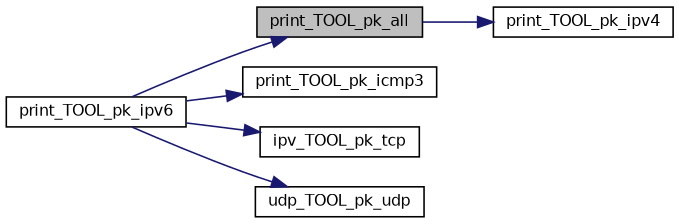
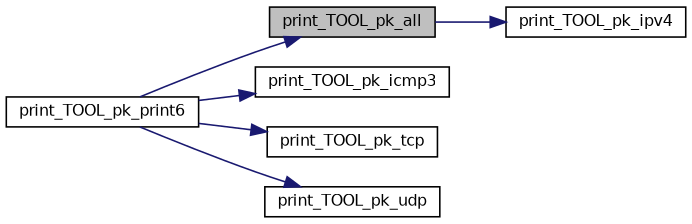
  digraph {
    rankdir=LR
    node [color=black fillcolor=white fontname=Helvetica fontsize=10 shape=record style=filled]
    edge [color=midnightblue fontname=Helvetica fontsize=10 labelfontname=Helvetica labelfontsize=10 style=solid]
    n1 [fillcolor=grey75 fontcolor=black height=0.2 label=print_TOOL_pk_all width=0.4]
    n2 [height=0.2 label=print_TOOL_pk_ipv4 width=0.4]
-   n3 [height=0.2 label=print_TOOL_pk_ipv6 width=0.4]
+   n3 [height=0.2 label=print_TOOL_pk_print6 width=0.4]
    n4 [height=0.2 label=print_TOOL_pk_icmp3 width=0.4]
-   n5 [height=0.2 label=ipv_TOOL_pk_tcp width=0.4]
-   n6 [height=0.2 label=udp_TOOL_pk_udp width=0.4]
+   n5 [height=0.2 label=print_TOOL_pk_tcp width=0.4]
+   n6 [height=0.2 label=print_TOOL_pk_udp width=0.4]
    n1 -> n2
    n3 -> n1
    n3 -> n4
    n3 -> n5
    n3 -> n6
  }
